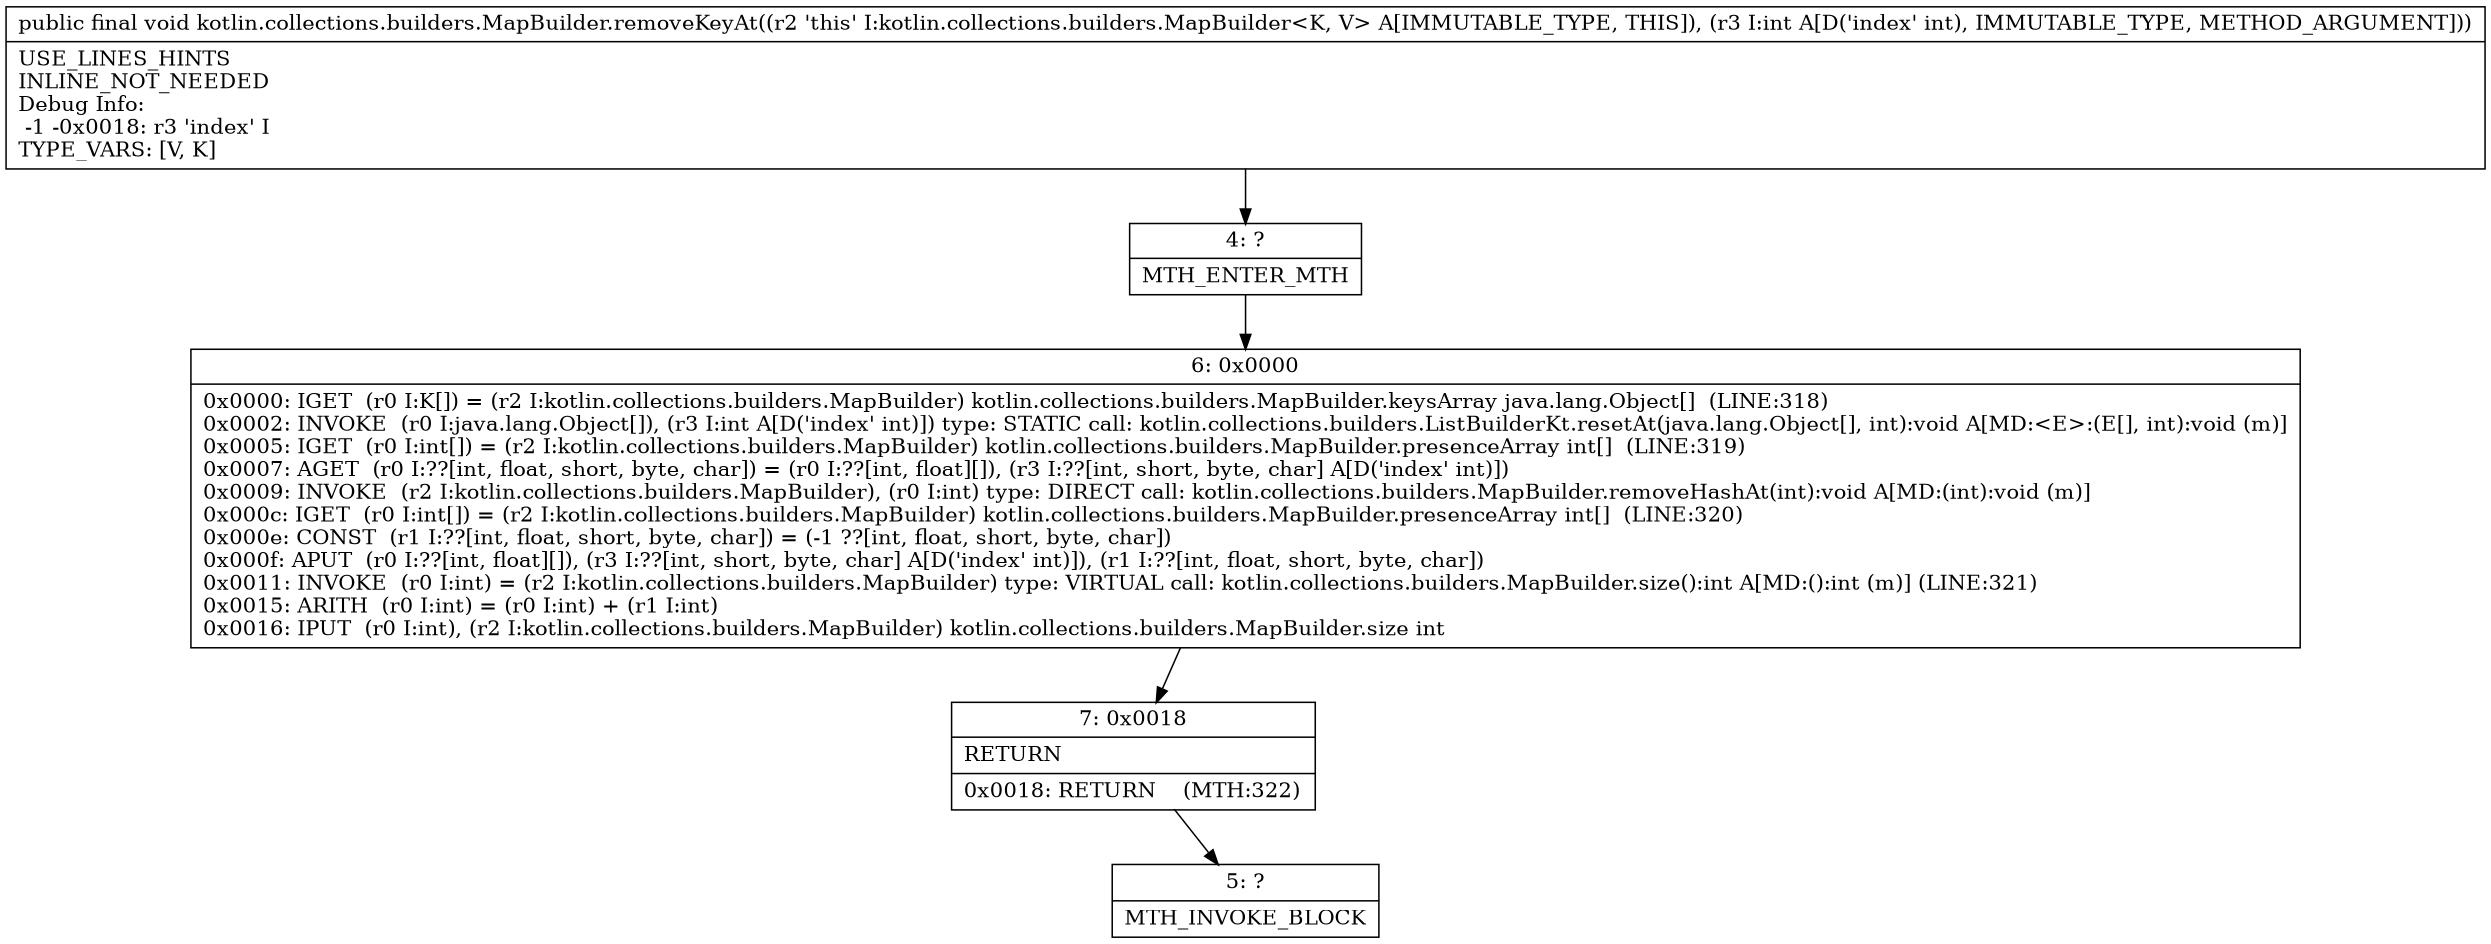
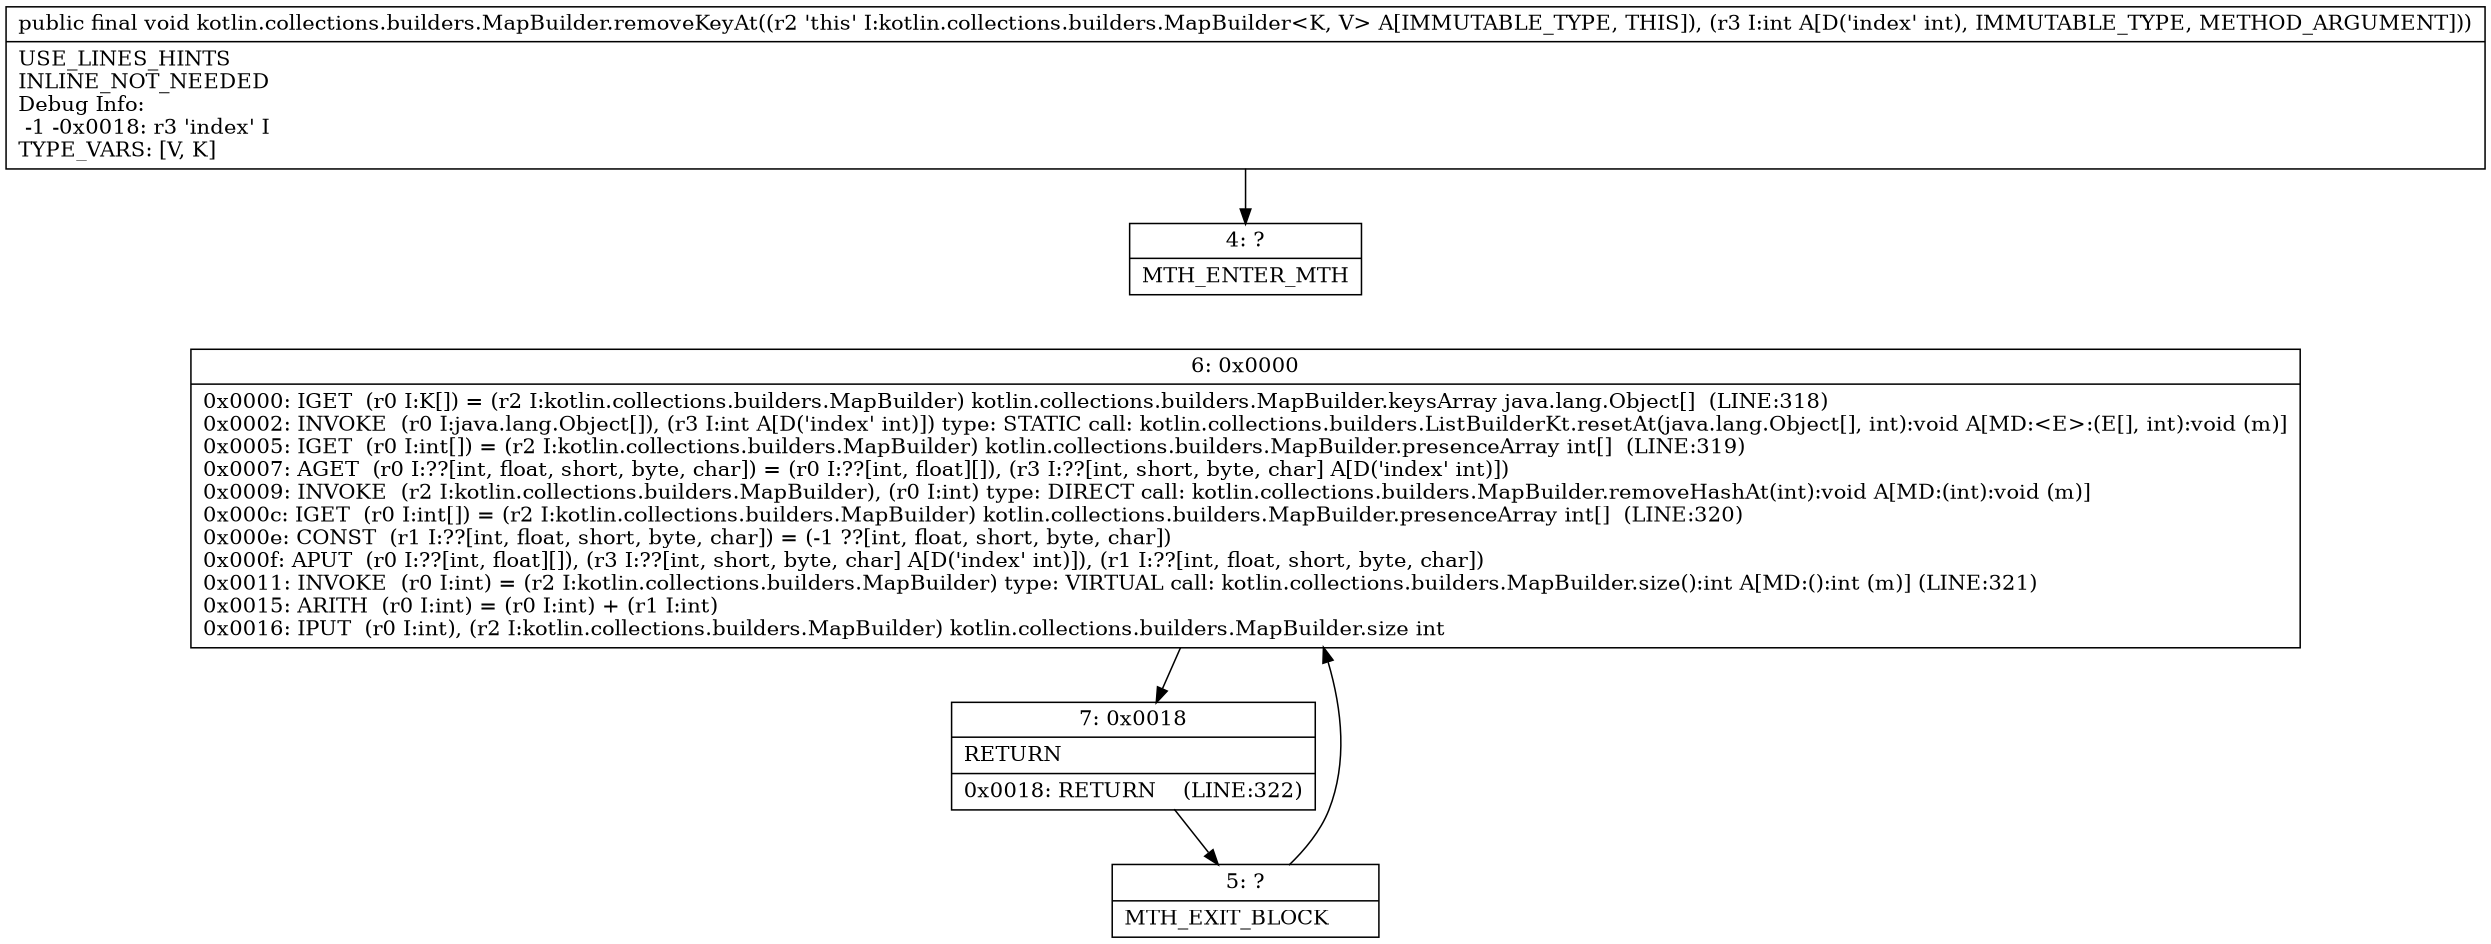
  digraph {
    node [shape=record]
    n1 [label="{4\:\ ?|MTH_ENTER_MTH\l}"]
    n2 [label="{6\:\ 0x0000|0x0000: IGET  (r0 I:K[]) = (r2 I:kotlin.collections.builders.MapBuilder) kotlin.collections.builders.MapBuilder.keysArray java.lang.Object[]  (LINE:318)\l0x0002: INVOKE  (r0 I:java.lang.Object[]), (r3 I:int A[D('index' int)]) type: STATIC call: kotlin.collections.builders.ListBuilderKt.resetAt(java.lang.Object[], int):void A[MD:\<E\>:(E[], int):void (m)]\l0x0005: IGET  (r0 I:int[]) = (r2 I:kotlin.collections.builders.MapBuilder) kotlin.collections.builders.MapBuilder.presenceArray int[]  (LINE:319)\l0x0007: AGET  (r0 I:??[int, float, short, byte, char]) = (r0 I:??[int, float][]), (r3 I:??[int, short, byte, char] A[D('index' int)]) \l0x0009: INVOKE  (r2 I:kotlin.collections.builders.MapBuilder), (r0 I:int) type: DIRECT call: kotlin.collections.builders.MapBuilder.removeHashAt(int):void A[MD:(int):void (m)]\l0x000c: IGET  (r0 I:int[]) = (r2 I:kotlin.collections.builders.MapBuilder) kotlin.collections.builders.MapBuilder.presenceArray int[]  (LINE:320)\l0x000e: CONST  (r1 I:??[int, float, short, byte, char]) = (\-1 ??[int, float, short, byte, char]) \l0x000f: APUT  (r0 I:??[int, float][]), (r3 I:??[int, short, byte, char] A[D('index' int)]), (r1 I:??[int, float, short, byte, char]) \l0x0011: INVOKE  (r0 I:int) = (r2 I:kotlin.collections.builders.MapBuilder) type: VIRTUAL call: kotlin.collections.builders.MapBuilder.size():int A[MD:():int (m)] (LINE:321)\l0x0015: ARITH  (r0 I:int) = (r0 I:int) + (r1 I:int) \l0x0016: IPUT  (r0 I:int), (r2 I:kotlin.collections.builders.MapBuilder) kotlin.collections.builders.MapBuilder.size int \l}"]
-   n3 [label="{7\:\ 0x0018|RETURN\l|0x0018: RETURN    (MTH:322)\l}"]
-   n4 [label="{5\:\ ?|MTH_INVOKE_BLOCK\l}"]
+   n3 [label="{7\:\ 0x0018|RETURN\l|0x0018: RETURN    (LINE:322)\l}"]
+   n4 [label="{5\:\ ?|MTH_EXIT_BLOCK\l}"]
    n5 [label="{public final void kotlin.collections.builders.MapBuilder.removeKeyAt((r2 'this' I:kotlin.collections.builders.MapBuilder\<K, V\> A[IMMUTABLE_TYPE, THIS]), (r3 I:int A[D('index' int), IMMUTABLE_TYPE, METHOD_ARGUMENT]))  | USE_LINES_HINTS\lINLINE_NOT_NEEDED\lDebug Info:\l  \-1 \-0x0018: r3 'index' I\lTYPE_VARS: [V, K]\l}"]
-   n1 -> n2
+   n4 -> n2
    n2 -> n3
    n3 -> n4
    n5 -> n1
  }
